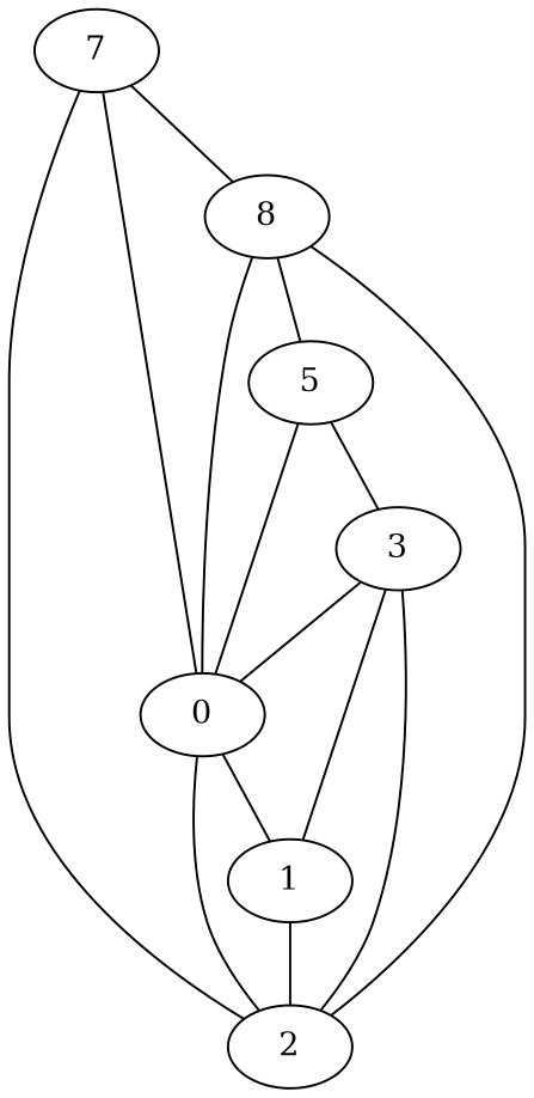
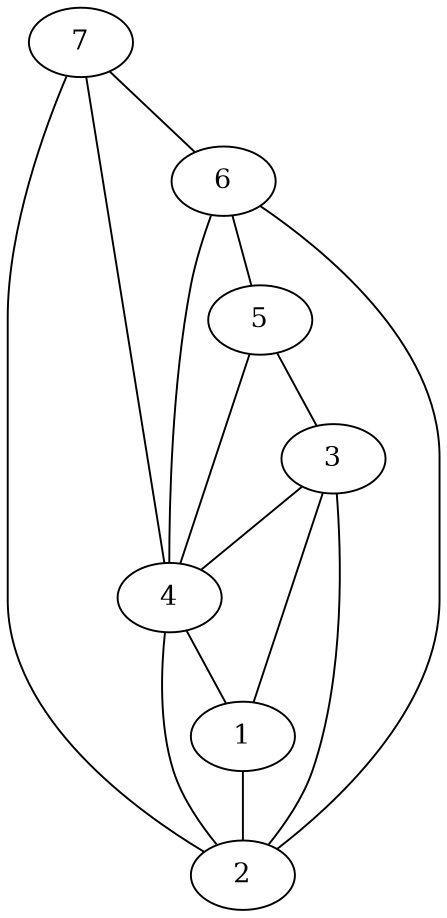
  graph {
-   n1 [label=0]
+   n1 [label=4]
    n2 [label=1]
    n3 [label=2]
    n4 [label=3]
    n5 [label=5]
-   n6 [label=8]
+   n6 [label=6]
    n7 [label=7]
    n1 -- n2
    n1 -- n3
    n2 -- n3
    n4 -- n1
    n4 -- n2
    n4 -- n3
    n5 -- n1
    n5 -- n4
    n6 -- n1
    n6 -- n3
    n6 -- n5
    n7 -- n1
    n7 -- n3
    n7 -- n6
  }
